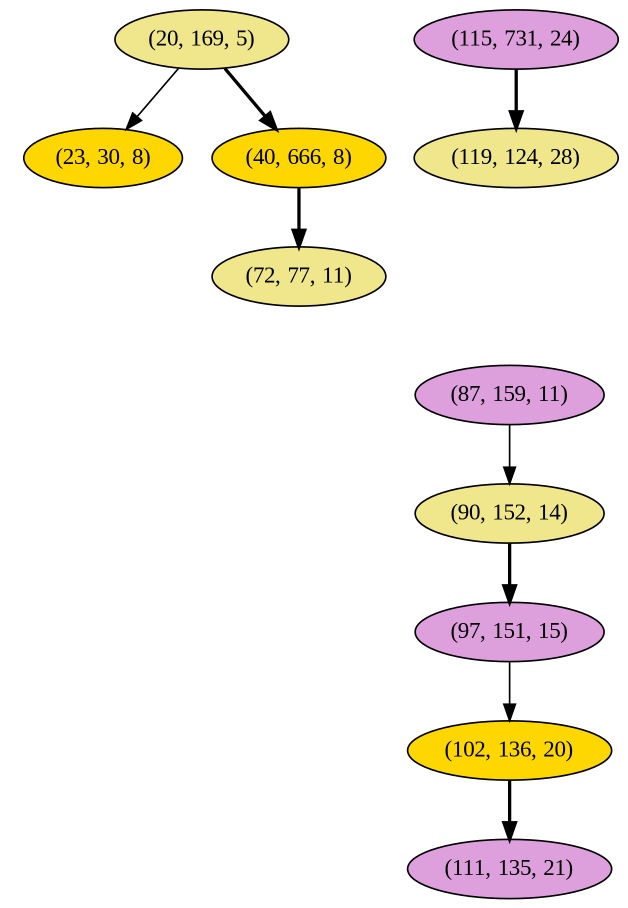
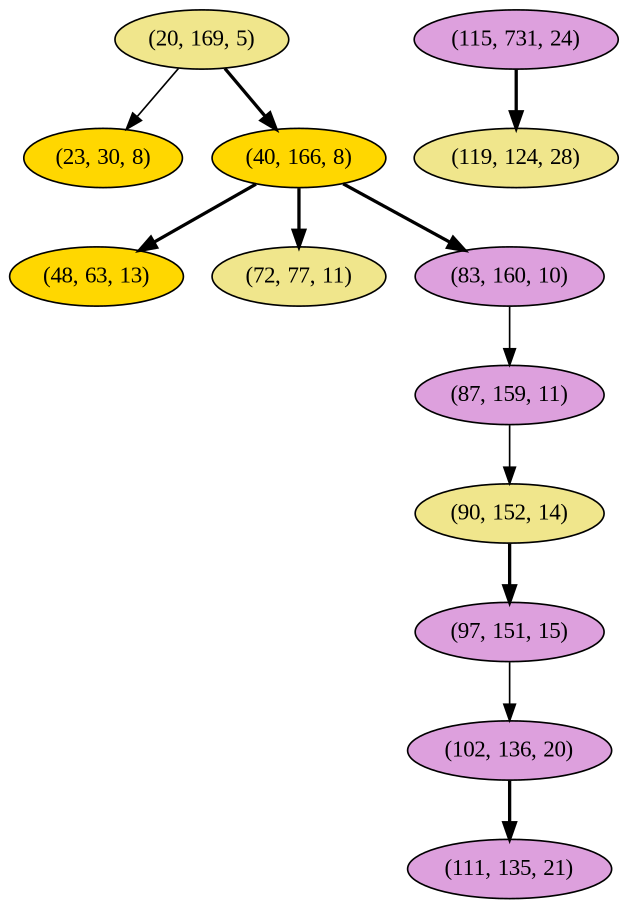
  digraph {
    fontname="Liberation Serif"
    node [fillcolor=plum fontname="Liberation Serif" style=filled]
    edge [fontname="Liberation Serif" style=bold]
    "(20, 169, 5)" [fillcolor=khaki]
    "(23, 30, 8)" [fillcolor=gold]
-   "(40, 166, 8)" [fillcolor=gold label="(40, 666, 8)"]
+   "(40, 166, 8)" [fillcolor=gold]
+   "(48, 63, 13)" [fillcolor=gold]
    "(72, 77, 11)" [fillcolor=khaki]
+   "(83, 160, 10)"
    "(87, 159, 11)"
    "(90, 152, 14)" [fillcolor=khaki]
    "(97, 151, 15)"
-   "(102, 136, 20)" [fillcolor=gold]
+   "(102, 136, 20)"
    "(111, 135, 21)"
    n12 [label="(115, 731, 24)"]
    "(119, 124, 28)" [fillcolor=khaki]
    "(20, 169, 5)" -> "(23, 30, 8)" [style=solid]
    "(20, 169, 5)" -> "(40, 166, 8)"
+   "(40, 166, 8)" -> "(48, 63, 13)"
    "(40, 166, 8)" -> "(72, 77, 11)"
+   "(40, 166, 8)" -> "(83, 160, 10)"
+   "(83, 160, 10)" -> "(87, 159, 11)" [style=solid]
    "(87, 159, 11)" -> "(90, 152, 14)" [style=solid]
    "(90, 152, 14)" -> "(97, 151, 15)"
    "(97, 151, 15)" -> "(102, 136, 20)" [style=solid]
    "(102, 136, 20)" -> "(111, 135, 21)"
    n12 -> "(119, 124, 28)"
  }
